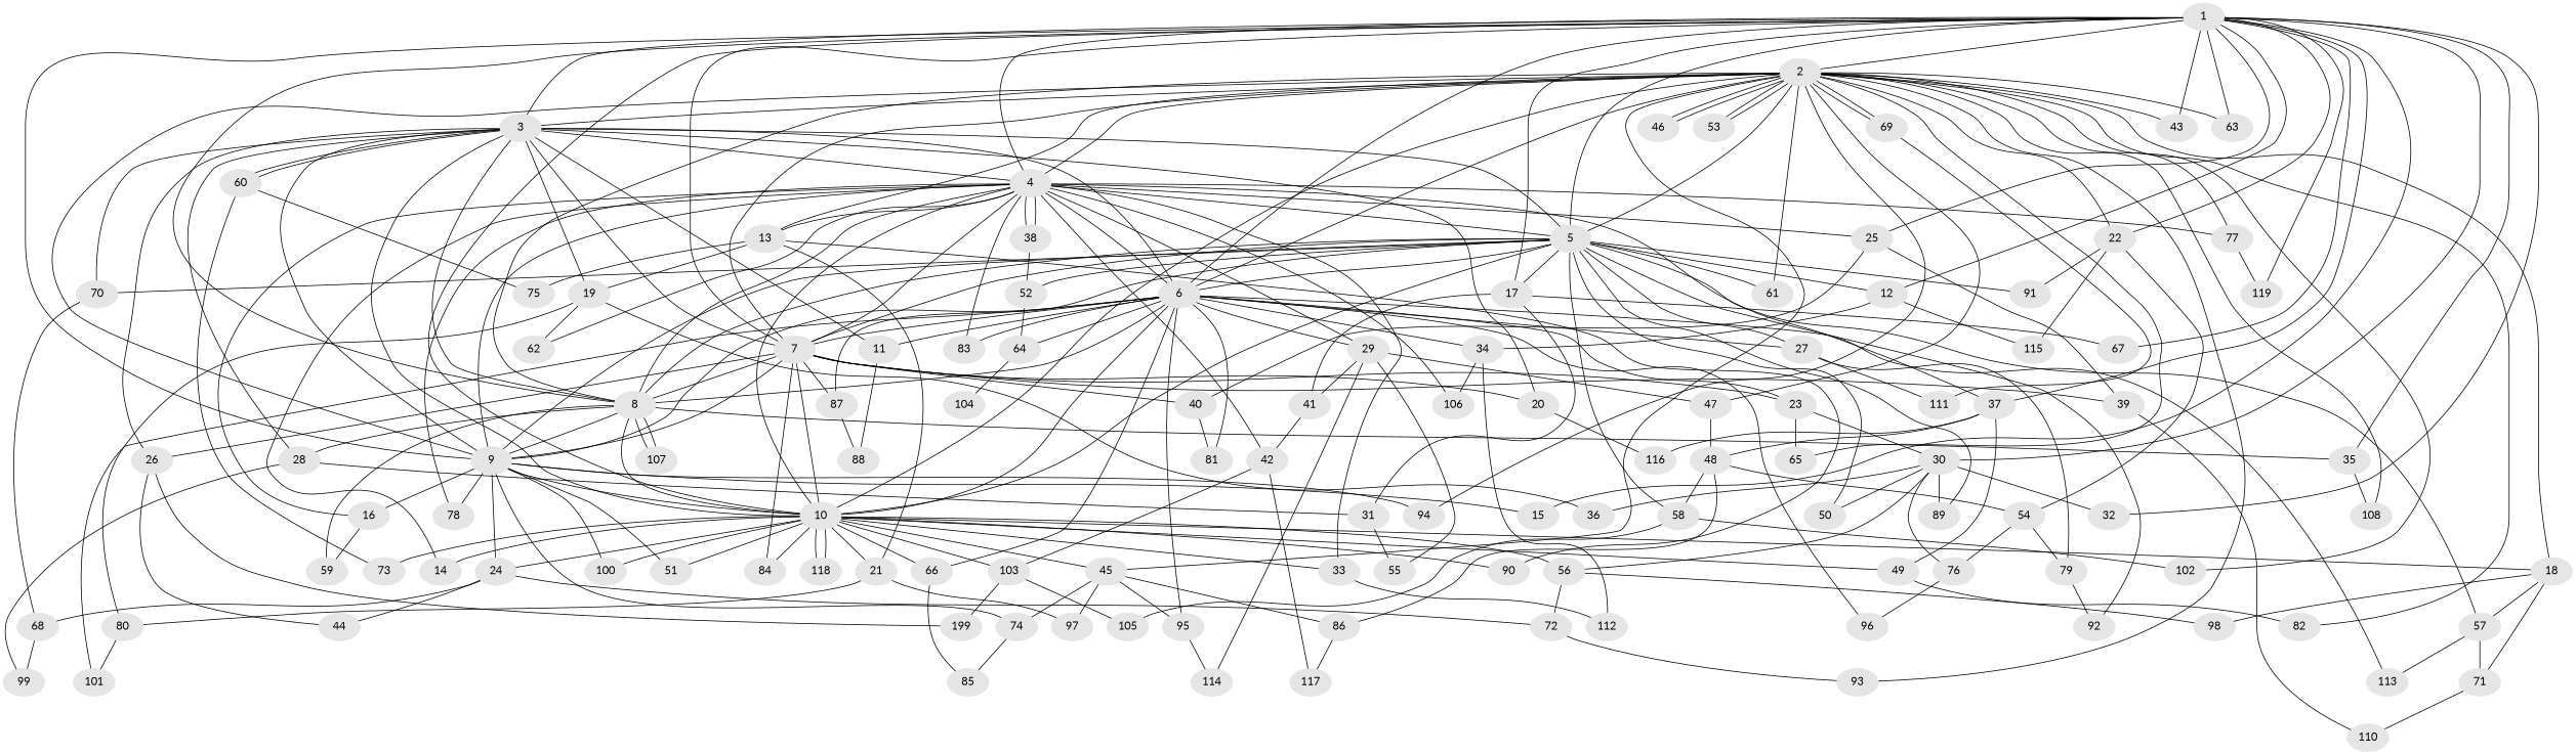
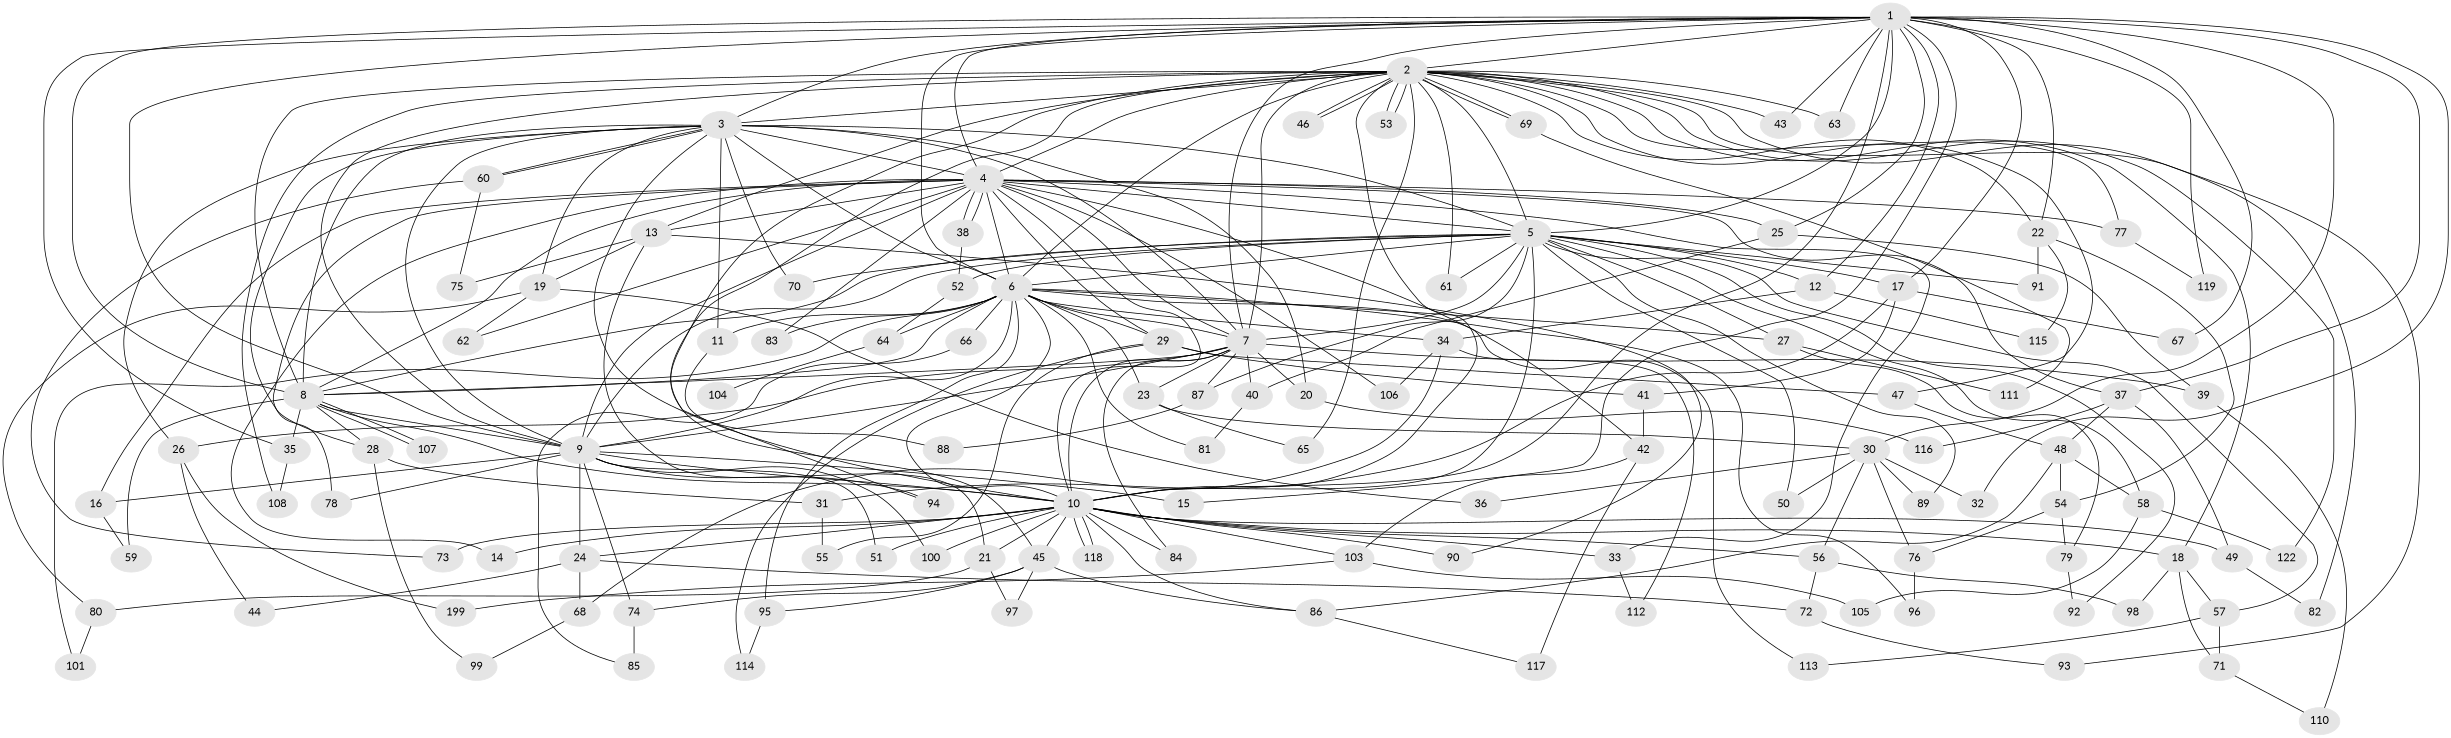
  graph {
    fontname=Lato
    node [color=gray90 fontname=Lato style=filled]
    edge [fontname=Lato]
    1
    2
    3
    4
    5
    6
    7
    8
    9
    10
    12
    15
    17
    22
    25
    30
    32
    35
    37
    43
    63
    67
    119
    13
    18
    45
    46
    47
    53
    61
    65
    69
    77
    82
    93
    94
-   102
+   102 [label=122]
    108
    11
    19
    20
    26
    28
    60
    70
    14
    16
    29
    33
    38
    42
    62
    78
    83
    106
    27
    50
    52
    57
    58
    87
    89
    91
    92
    23
    34
    64
    66
    81
    95
    96
    101
    113
    39
    40
    84
    59
    107
    24
    51
    74
    100
    21
    49
    56
    73
    90
    103
    118
    115
    31
    41
    54
    36
    76
    116
    48
    75
    71
    98
    97
    86
    111
    88
    80
    44
    n107 [label=199]
    99
    55
    114
    112
    117
    79
    105
    68
    104
    85
    110
    72
    1 -- 2
    1 -- 3
    1 -- 4
    1 -- 5
    1 -- 6
    1 -- 7
    1 -- 8
    1 -- 9
    1 -- 10
    1 -- 12
    1 -- 15
    1 -- 17
    1 -- 22
    1 -- 25
    1 -- 30
    1 -- 32
    1 -- 35
    1 -- 37
    1 -- 43
    1 -- 63
    1 -- 67
    1 -- 119
    2 -- 3
    2 -- 4
    2 -- 5
    2 -- 6
    2 -- 7
    2 -- 8
    2 -- 9
    2 -- 10
    2 -- 22
    2 -- 43
    2 -- 63
    2 -- 13
    2 -- 18
    2 -- 45
    2 -- 46
    2 -- 46
    2 -- 47
    2 -- 53
    2 -- 53
    2 -- 61
    2 -- 65
    2 -- 69
    2 -- 69
    2 -- 77
    2 -- 82
    2 -- 93
    2 -- 94
    2 -- 102
    2 -- 108
    3 -- 4
    3 -- 5
    3 -- 6
    3 -- 7
    3 -- 8
    3 -- 9
    3 -- 10
    3 -- 11
    3 -- 19
    3 -- 20
    3 -- 26
    3 -- 28
    3 -- 60
    3 -- 60
    3 -- 70
    4 -- 5
    4 -- 6
    4 -- 7
    4 -- 8
    4 -- 9
    4 -- 10
    4 -- 25
    4 -- 37
    4 -- 13
    4 -- 77
    4 -- 14
    4 -- 16
    4 -- 29
    4 -- 33
    4 -- 38
    4 -- 38
    4 -- 42
    4 -- 62
    4 -- 78
    4 -- 83
    4 -- 106
    5 -- 6
    5 -- 7
    5 -- 8
    5 -- 9
    5 -- 10
    5 -- 12
    5 -- 17
    5 -- 61
    5 -- 70
    5 -- 27
    5 -- 50
    5 -- 52
    5 -- 57
    5 -- 58
    5 -- 87
    5 -- 89
    5 -- 91
    5 -- 92
    6 -- 7
    6 -- 8
    6 -- 9
    6 -- 10
    6 -- 11
    6 -- 29
    6 -- 83
    6 -- 27
    6 -- 23
    6 -- 34
    6 -- 64
    6 -- 66
    6 -- 81
    6 -- 95
    6 -- 96
    6 -- 101
    6 -- 113
    7 -- 8
    7 -- 9
    7 -- 10
    7 -- 20
    7 -- 26
    7 -- 87
    7 -- 23
    7 -- 39
    7 -- 40
    7 -- 84
    8 -- 9
    8 -- 10
    8 -- 35
    8 -- 28
    8 -- 59
    8 -- 107
    8 -- 107
    9 -- 10
    9 -- 15
    9 -- 94
    9 -- 16
    9 -- 78
    9 -- 24
    9 -- 51
    9 -- 74
    9 -- 100
    10 -- 18
    10 -- 45
    10 -- 14
    10 -- 33
-   10 -- 66
+   10 -- 86
    10 -- 84
    10 -- 24
    10 -- 51
    10 -- 100
    10 -- 21
    10 -- 49
    10 -- 56
    10 -- 73
    10 -- 90
    10 -- 103
    10 -- 118
    10 -- 118
    12 -- 34
    12 -- 115
    17 -- 67
    17 -- 31
    17 -- 41
    22 -- 91
    22 -- 115
    22 -- 54
    25 -- 39
    25 -- 40
    30 -- 32
    30 -- 50
    30 -- 89
    30 -- 56
    30 -- 36
    30 -- 76
    35 -- 108
    37 -- 49
    37 -- 116
    37 -- 48
    13 -- 19
    13 -- 21
    13 -- 90
    13 -- 75
    18 -- 57
    18 -- 71
    18 -- 98
    45 -- 95
    45 -- 74
    45 -- 97
    45 -- 86
    47 -- 48
    69 -- 111
    77 -- 119
    11 -- 88
    19 -- 62
    19 -- 36
    19 -- 80
    20 -- 116
    26 -- 44
    26 -- n107
    28 -- 31
    28 -- 99
    60 -- 73
    60 -- 75
    16 -- 59
    29 -- 47
    29 -- 41
    29 -- 55
    29 -- 114
    33 -- 112
    38 -- 52
    42 -- 103
    42 -- 117
    27 -- 111
    27 -- 79
    52 -- 64
    57 -- 113
    57 -- 71
    58 -- 102
    58 -- 105
    87 -- 88
    23 -- 30
    23 -- 65
    34 -- 106
    34 -- 112
-   70 -- 68
+   34 -- 68
    64 -- 104
    66 -- 85
    95 -- 114
    39 -- 110
    40 -- 81
    24 -- 44
    24 -- 68
    24 -- 72
    74 -- 85
    21 -- 97
    21 -- 80
    49 -- 82
    56 -- 98
    56 -- 72
    103 -- n107
    103 -- 105
    31 -- 55
    41 -- 42
    54 -- 76
    54 -- 79
    76 -- 96
    48 -- 58
    48 -- 54
    48 -- 86
    71 -- 110
    86 -- 117
    80 -- 101
    79 -- 92
    68 -- 99
    72 -- 93
  }
